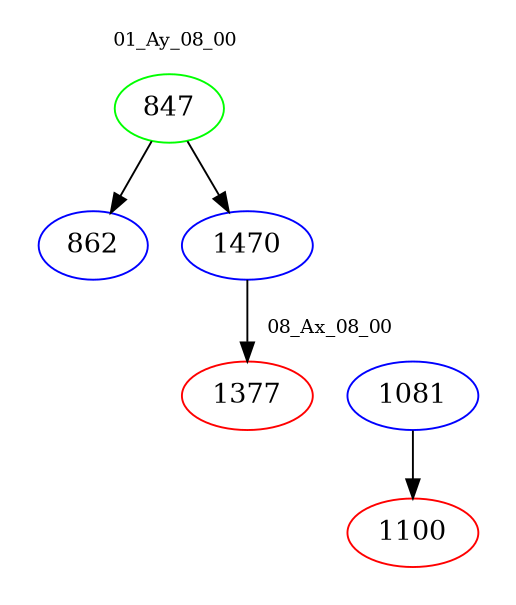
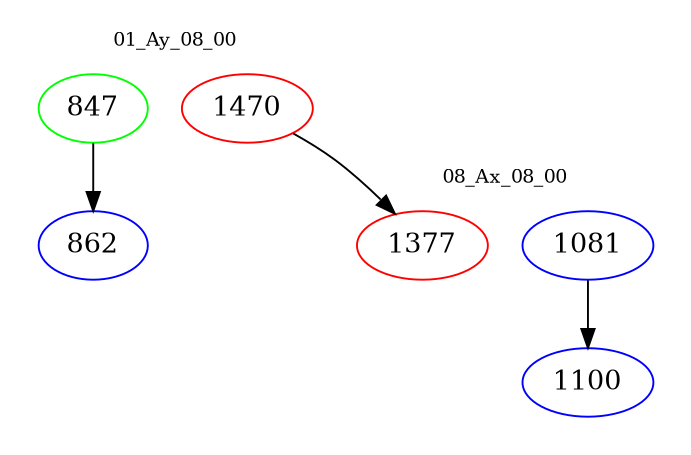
  digraph {
    node [color=blue]
    edge [color=black]
    n1 [color=green label=847]
    n2 [label=862]
-   n3 [label=1470]
+   n3 [color=red label=1470]
    n4 [label=1081]
-   n5 [color=red label=1100]
+   n5 [label=1100]
    n6 [color=red label=1377]
    subgraph cluster_1 {
      color=white
      fontsize=10
      label="01_Ay_08_00"
      n1
      n2
      n3
    }
    subgraph cluster_2 {
      color=white
      fontsize=10
      label="08_Ax_08_00"
      n4
      n5
      n6
    }
    n1 -> n2
-   n1 -> n3
    n3 -> n6
    n4 -> n5
  }
